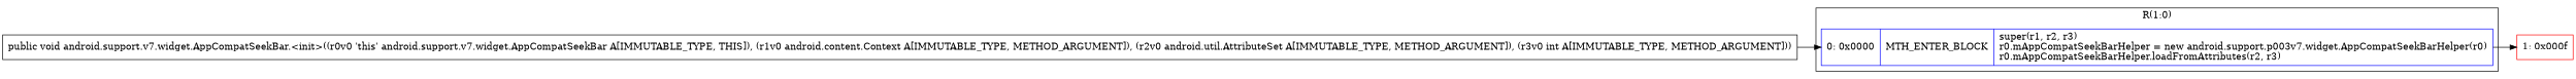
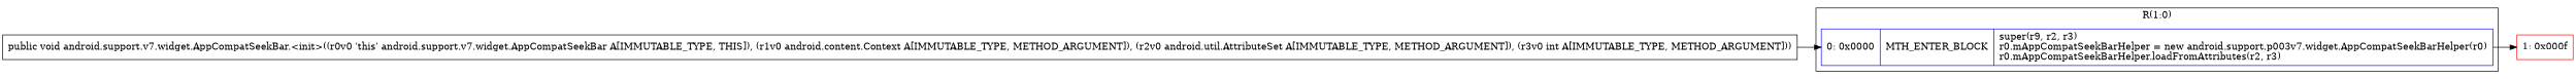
  digraph {
    rankdir=LR
    node [shape=record]
-   n1 [color=blue label="{0\:\ 0x0000|MTH_ENTER_BLOCK\l|super(r1, r2, r3)\lr0.mAppCompatSeekBarHelper = new android.support.p003v7.widget.AppCompatSeekBarHelper(r0)\lr0.mAppCompatSeekBarHelper.loadFromAttributes(r2, r3)\l}"]
+   n1 [color=blue label="{0\:\ 0x0000|MTH_ENTER_BLOCK\l|super(r9, r2, r3)\lr0.mAppCompatSeekBarHelper = new android.support.p003v7.widget.AppCompatSeekBarHelper(r0)\lr0.mAppCompatSeekBarHelper.loadFromAttributes(r2, r3)\l}"]
    n2 [color=red label="{1\:\ 0x000f}"]
    n3 [label="{public void android.support.v7.widget.AppCompatSeekBar.\<init\>((r0v0 'this' android.support.v7.widget.AppCompatSeekBar A[IMMUTABLE_TYPE, THIS]), (r1v0 android.content.Context A[IMMUTABLE_TYPE, METHOD_ARGUMENT]), (r2v0 android.util.AttributeSet A[IMMUTABLE_TYPE, METHOD_ARGUMENT]), (r3v0 int A[IMMUTABLE_TYPE, METHOD_ARGUMENT])) }"]
    subgraph cluster_1 {
      label="R(1:0)"
      n1
    }
    n1 -> n2
    n3 -> n1
  }
